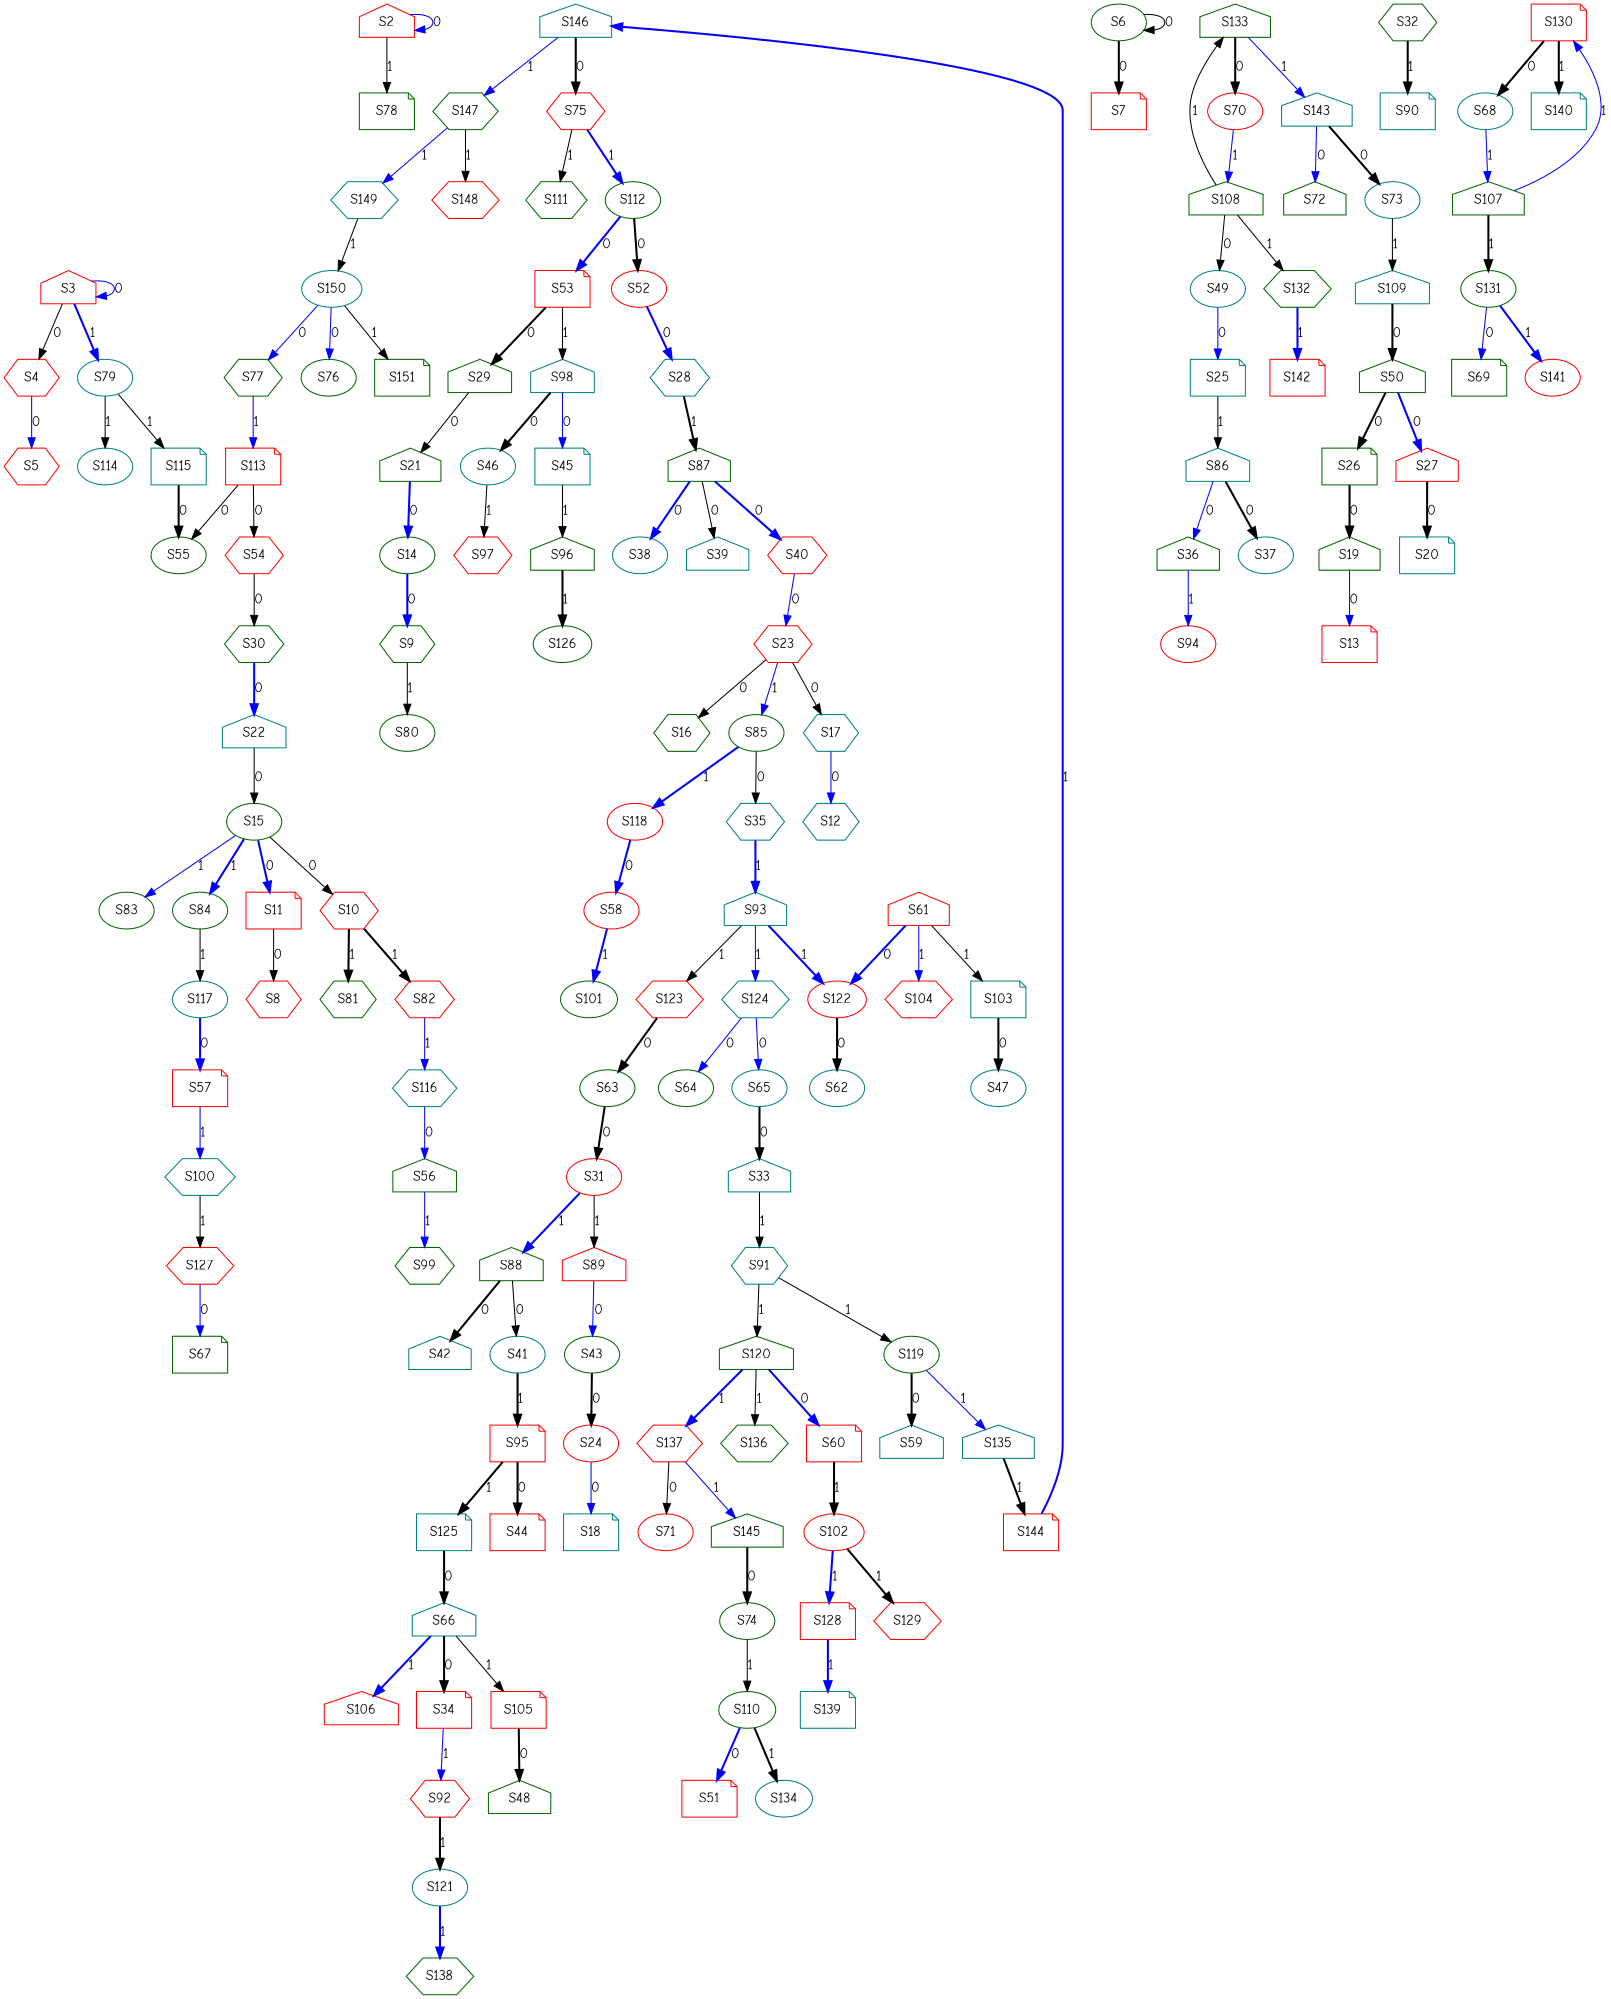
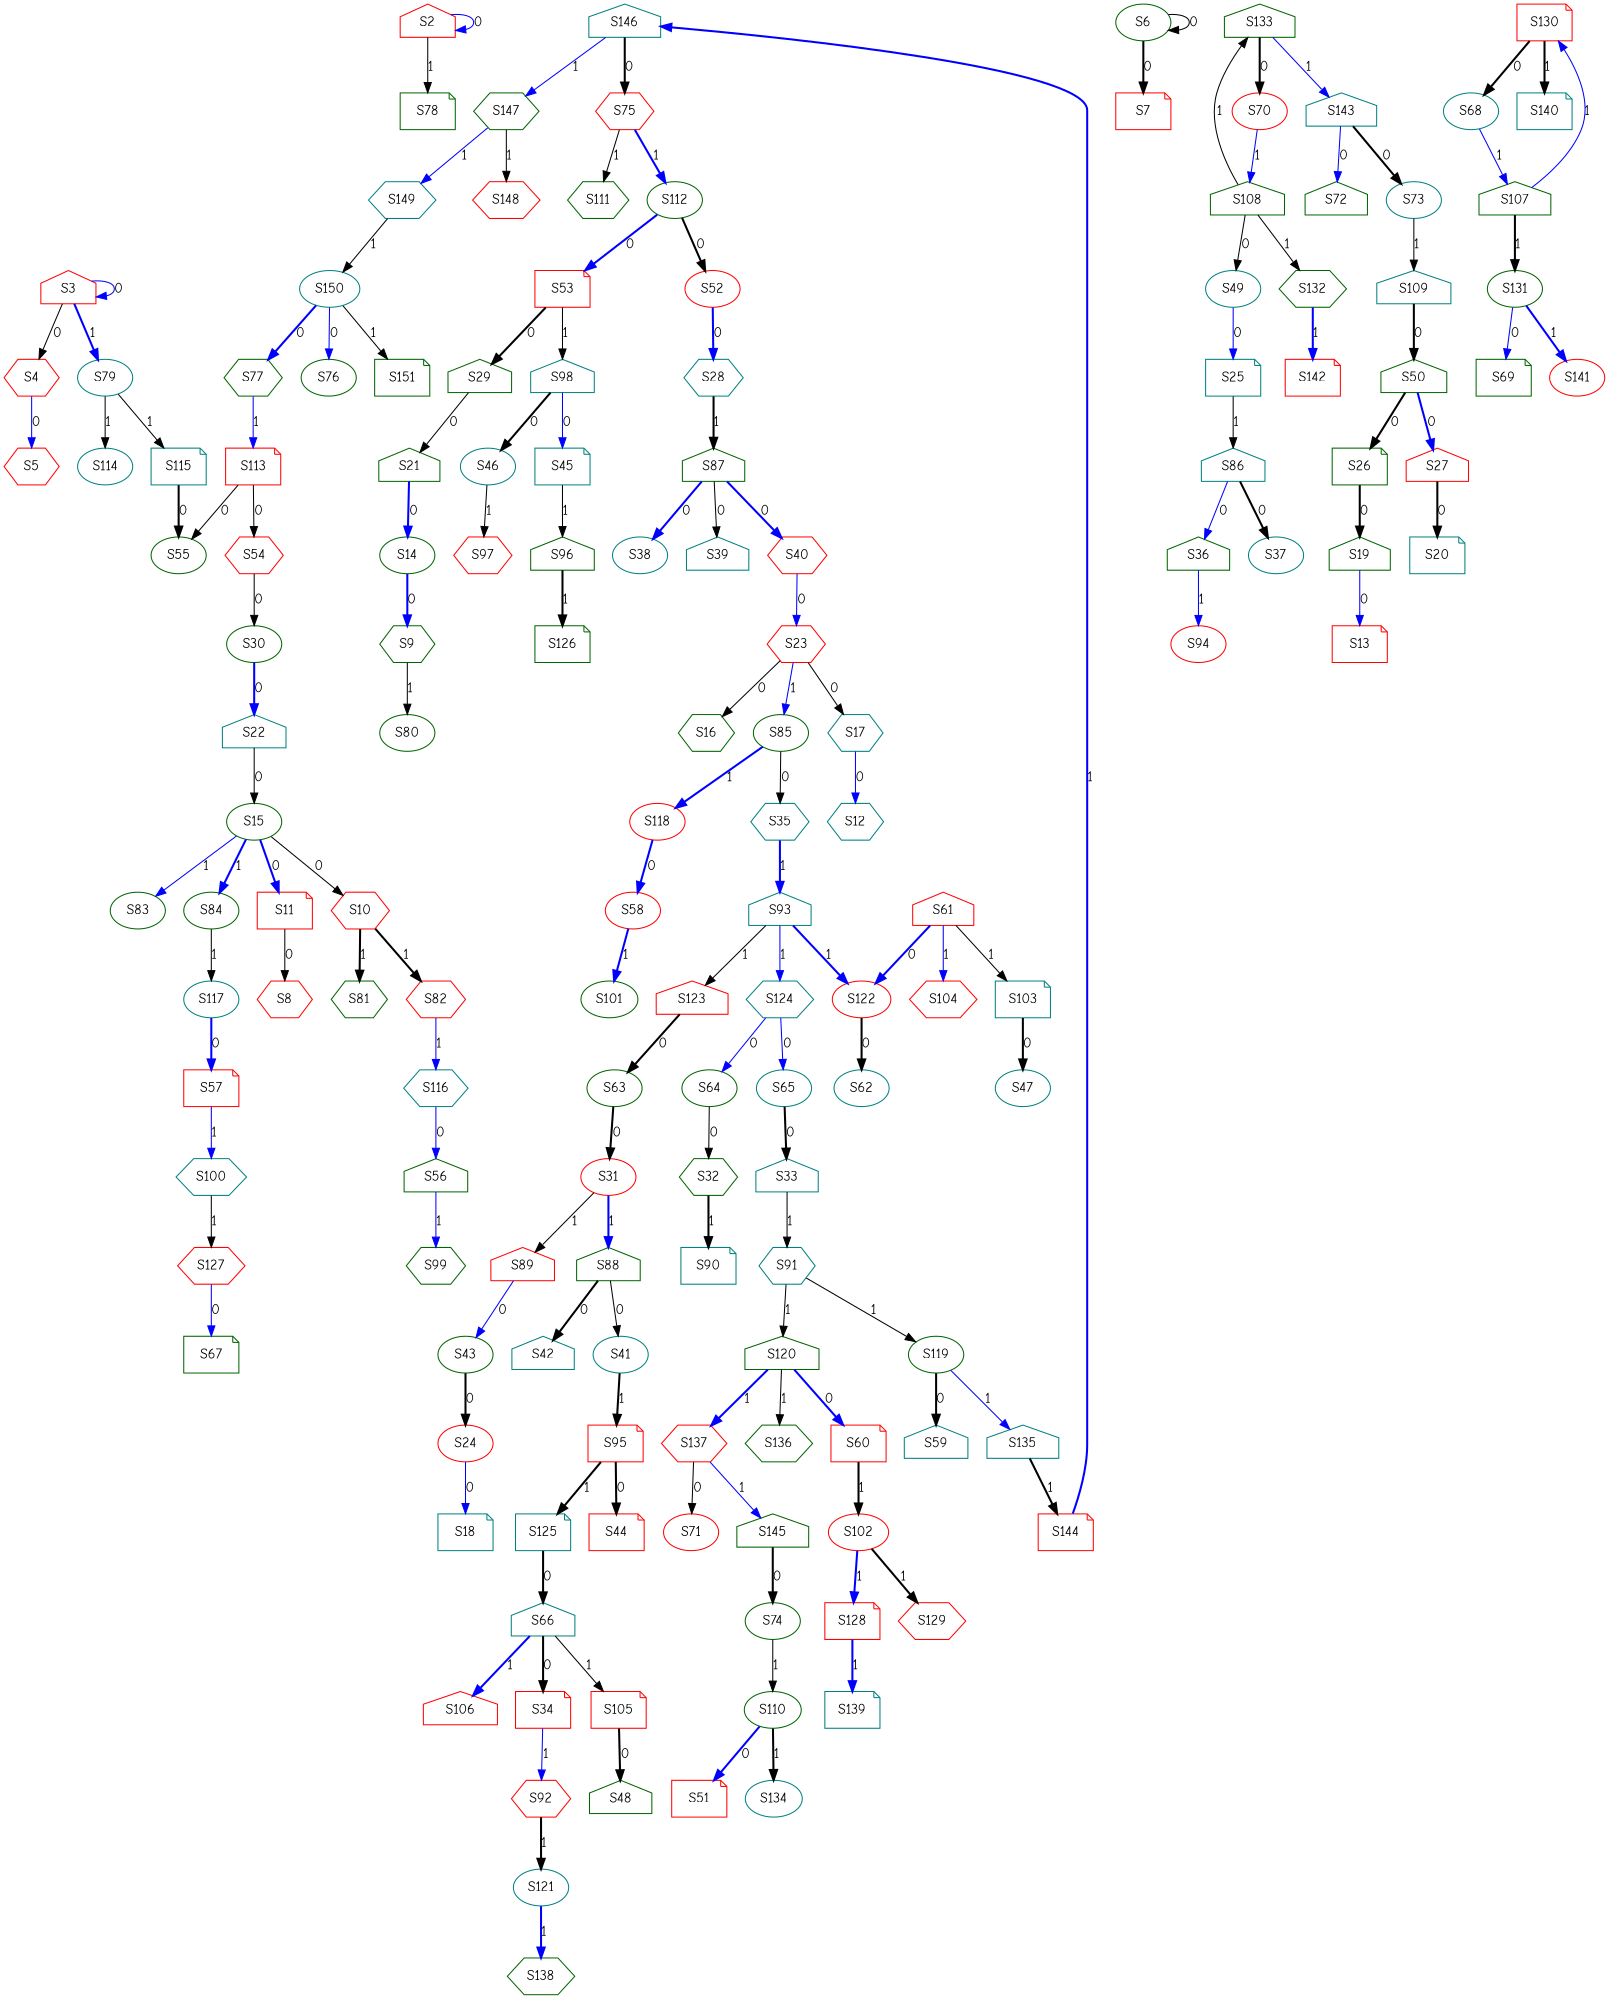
  strict digraph {
    fontname="Comic Neue"
    node [color=darkgreen fontname="Comic Neue" shape=ellipse]
    edge [color=black fontname="Comic Neue" style=solid]
    S2 [color=red shape=house]
    S78 [shape=note]
    S3 [color=red shape=house]
    S4 [color=red shape=hexagon]
    S79 [color=teal]
    S5 [color=red shape=hexagon]
    S115 [color=teal shape=note]
    S114 [color=teal]
    S6
    S7 [color=red shape=note]
    S11 [color=red shape=note]
    S8 [color=red shape=hexagon]
    S9 [shape=hexagon]
    S14
    S80
    S15
    S10 [color=red shape=hexagon]
    S83
    S84
    S81 [shape=hexagon]
    S82 [color=red shape=hexagon]
    S117 [color=teal]
    S116 [color=teal shape=hexagon]
    S17 [color=teal shape=hexagon]
    S12 [color=teal shape=hexagon]
    S19 [shape=house]
    S13 [color=red shape=note]
    S21 [shape=house]
    S22 [color=teal shape=house]
    S23 [color=red shape=hexagon]
    S16 [shape=hexagon]
    S85
    S35 [color=teal shape=hexagon]
    S118 [color=red]
    S24 [color=red]
    S18 [color=teal shape=note]
    S26 [shape=note]
    S27 [color=red shape=house]
    S20 [color=teal shape=note]
    S29 [shape=house]
-   S30 [shape=hexagon]
+   S30
    S40 [color=red shape=hexagon]
    S43
    S49 [color=teal]
    S25 [color=teal shape=note]
    S86 [color=teal shape=house]
    S36 [shape=house]
    S37 [color=teal]
    S50 [shape=house]
    S52 [color=red]
    S28 [color=teal shape=hexagon]
    S87 [shape=house]
    S38 [color=teal]
    S39 [color=teal shape=house]
    S53 [color=red shape=note]
    S98 [color=teal shape=house]
    S45 [color=teal shape=note]
    S46 [color=teal]
    S54 [color=red shape=hexagon]
    S31 [color=red]
    S63
    S88 [shape=house]
    S89 [color=red shape=house]
    S41 [color=teal]
    S42 [color=teal shape=house]
    S32 [shape=hexagon]
    S64
    S90 [color=teal shape=note]
    S65 [color=teal]
    S33 [color=teal shape=house]
    S91 [color=teal shape=hexagon]
    S119
    S120 [shape=house]
    S66 [color=teal shape=house]
    S34 [color=red shape=note]
    S105 [color=red shape=note]
    S106 [color=red shape=house]
    S92 [color=red shape=hexagon]
    S48 [shape=house]
    S121 [color=teal]
    S93 [color=teal shape=house]
    S58 [color=red]
    S122 [color=red]
-   S123 [color=red shape=hexagon]
+   S123 [color=red shape=house]
    S124 [color=teal shape=hexagon]
    S94 [color=red]
    S95 [color=red shape=note]
    S44 [color=red shape=note]
    S125 [color=teal shape=note]
    S96 [shape=house]
    S97 [color=red shape=hexagon]
-   S126
+   S126 [shape=note]
    S103 [color=teal shape=note]
    S47 [color=teal]
    S108 [shape=house]
    S133 [shape=house]
    S132 [shape=hexagon]
    S70 [color=red]
    S143 [color=teal shape=house]
    S142 [color=red shape=note]
    S109 [color=teal shape=house]
    S51 [color=red shape=note]
    S110
    S134 [color=teal]
    S112
    S113 [color=red shape=note]
    S55
    S56 [shape=house]
    S99 [shape=hexagon]
    S57 [color=red shape=note]
    S100 [color=teal shape=hexagon]
    S127 [color=red shape=hexagon]
    S101
    S59 [color=teal shape=house]
    S135 [color=teal shape=house]
    S144 [color=red shape=note]
    S60 [color=red shape=note]
    S137 [color=red shape=hexagon]
    S136 [shape=hexagon]
    S102 [color=red]
    S71 [color=red]
    S145 [shape=house]
    S128 [color=red shape=note]
    S129 [color=red shape=hexagon]
    S62 [color=teal]
    S61 [color=red shape=house]
    S104 [color=red shape=hexagon]
    S67 [shape=note]
    S130 [color=red shape=note]
    S68 [color=teal]
    S140 [color=teal shape=note]
    S107 [shape=house]
    S131
    S69 [shape=note]
    S141 [color=red]
    S72 [shape=house]
    S73 [color=teal]
    S74
    S146 [color=teal shape=house]
    S75 [color=red shape=hexagon]
    S147 [shape=hexagon]
    S111 [shape=hexagon]
    S148 [color=red shape=hexagon]
    S149 [color=teal shape=hexagon]
    S150 [color=teal]
    S76
    S77 [shape=hexagon]
    S151 [shape=note]
    S138 [shape=hexagon]
    S139 [color=teal shape=note]
    S2 -> S2 [color=blue label=0]
    S2 -> S78 [label=1]
    S3 -> S3 [color=blue label=0]
    S3 -> S4 [label=0]
    S3 -> S79 [color=blue label=1 style=bold]
    S4 -> S5 [color=blue label=0]
    S79 -> S115 [label=1]
    S79 -> S114 [label=1]
    S115 -> S55 [label=0 style=bold]
    S6 -> S6 [label=0]
    S6 -> S7 [label=0 style=bold]
    S11 -> S8 [label=0]
    S9 -> S80 [label=1]
    S14 -> S9 [color=blue label=0 style=bold]
    S15 -> S11 [color=blue label=0 style=bold]
    S15 -> S10 [label=0]
    S15 -> S83 [color=blue label=1]
    S15 -> S84 [color=blue label=1 style=bold]
    S10 -> S81 [label=1 style=bold]
    S10 -> S82 [label=1 style=bold]
    S84 -> S117 [label=1]
    S82 -> S116 [color=blue label=1]
    S117 -> S57 [color=blue label=0 style=bold]
    S116 -> S56 [color=blue label=0]
    S17 -> S12 [color=blue label=0]
    S19 -> S13 [color=blue label=0]
    S21 -> S14 [color=blue label=0 style=bold]
    S22 -> S15 [label=0]
    S23 -> S17 [label=0]
    S23 -> S16 [label=0]
    S23 -> S85 [color=blue label=1]
    S85 -> S35 [label=0]
    S85 -> S118 [color=blue label=1 style=bold]
    S35 -> S93 [color=blue label=1 style=bold]
    S118 -> S58 [color=blue label=0 style=bold]
    S24 -> S18 [color=blue label=0]
    S26 -> S19 [label=0 style=bold]
    S27 -> S20 [label=0 style=bold]
    S29 -> S21 [label=0]
    S30 -> S22 [color=blue label=0 style=bold]
    S40 -> S23 [color=blue label=0]
    S43 -> S24 [label=0 style=bold]
    S49 -> S25 [color=blue label=0]
    S25 -> S86 [label=1]
    S86 -> S36 [color=blue label=0]
    S86 -> S37 [label=0 style=bold]
    S36 -> S94 [color=blue label=1]
    S50 -> S26 [label=0 style=bold]
    S50 -> S27 [color=blue label=0 style=bold]
    S52 -> S28 [color=blue label=0 style=bold]
    S28 -> S87 [label=1 style=bold]
    S87 -> S40 [color=blue label=0 style=bold]
    S87 -> S38 [color=blue label=0 style=bold]
    S87 -> S39 [label=0]
    S53 -> S29 [label=0 style=bold]
    S53 -> S98 [label=1]
    S98 -> S45 [color=blue label=0]
    S98 -> S46 [label=0 style=bold]
    S45 -> S96 [label=1]
    S46 -> S97 [label=1]
    S54 -> S30 [label=0]
    S31 -> S88 [color=blue label=1 style=bold]
    S31 -> S89 [label=1]
    S63 -> S31 [label=0 style=bold]
    S88 -> S41 [label=0]
    S88 -> S42 [label=0 style=bold]
    S89 -> S43 [color=blue label=0]
    S41 -> S95 [label=1 style=bold]
    S32 -> S90 [label=1 style=bold]
+   S64 -> S32 [label=0]
    S65 -> S33 [label=0 style=bold]
    S33 -> S91 [label=1]
    S91 -> S119 [label=1]
    S91 -> S120 [label=1]
    S119 -> S59 [label=0 style=bold]
    S119 -> S135 [color=blue label=1]
    S120 -> S60 [color=blue label=0 style=bold]
    S120 -> S137 [color=blue label=1 style=bold]
    S120 -> S136 [label=1]
    S66 -> S34 [label=0 style=bold]
    S66 -> S105 [label=1]
    S66 -> S106 [color=blue label=1 style=bold]
    S34 -> S92 [color=blue label=1]
    S105 -> S48 [label=0 style=bold]
    S92 -> S121 [label=1 style=bold]
    S121 -> S138 [color=blue label=1 style=bold]
    S93 -> S122 [color=blue label=1 style=bold]
    S93 -> S123 [label=1]
    S93 -> S124 [color=blue label=1]
    S58 -> S101 [color=blue label=1 style=bold]
    S122 -> S62 [label=0 style=bold]
    S123 -> S63 [label=0 style=bold]
    S124 -> S64 [color=blue label=0]
    S124 -> S65 [color=blue label=0]
    S95 -> S44 [label=0 style=bold]
    S95 -> S125 [label=1 style=bold]
    S125 -> S66 [label=0 style=bold]
    S96 -> S126 [label=1 style=bold]
    S103 -> S47 [label=0 style=bold]
    S108 -> S49 [label=0]
    S108 -> S133 [label=1]
    S108 -> S132 [label=1]
    S133 -> S70 [label=0 style=bold]
    S133 -> S143 [color=blue label=1]
    S132 -> S142 [color=blue label=1 style=bold]
    S70 -> S108 [color=blue label=1]
    S143 -> S72 [color=blue label=0]
    S143 -> S73 [label=0 style=bold]
    S109 -> S50 [label=0 style=bold]
    S110 -> S51 [color=blue label=0 style=bold]
    S110 -> S134 [label=1 style=bold]
    S112 -> S52 [label=0 style=bold]
    S112 -> S53 [color=blue label=0 style=bold]
    S113 -> S54 [label=0]
    S113 -> S55 [label=0]
    S56 -> S99 [color=blue label=1]
    S57 -> S100 [color=blue label=1]
    S100 -> S127 [label=1]
    S127 -> S67 [color=blue label=0]
    S135 -> S144 [label=1 style=bold]
    S144 -> S146 [color=blue label=1 style=bold]
    S60 -> S102 [label=1 style=bold]
    S137 -> S71 [label=0]
    S137 -> S145 [color=blue label=1]
    S102 -> S128 [color=blue label=1 style=bold]
    S102 -> S129 [label=1 style=bold]
    S145 -> S74 [label=0 style=bold]
    S128 -> S139 [color=blue label=1 style=bold]
    S61 -> S122 [color=blue label=0 style=bold]
    S61 -> S103 [label=1]
    S61 -> S104 [color=blue label=1]
    S130 -> S68 [label=0 style=bold]
    S130 -> S140 [label=1 style=bold]
    S68 -> S107 [color=blue label=1]
    S107 -> S130 [color=blue label=1]
    S107 -> S131 [label=1 style=bold]
    S131 -> S69 [color=blue label=0]
    S131 -> S141 [color=blue label=1 style=bold]
    S73 -> S109 [label=1]
    S74 -> S110 [label=1]
    S146 -> S75 [label=0 style=bold]
    S146 -> S147 [color=blue label=1]
    S75 -> S112 [color=blue label=1 style=bold]
    S75 -> S111 [label=1]
    S147 -> S148 [label=1]
    S147 -> S149 [color=blue label=1]
    S149 -> S150 [label=1]
    S150 -> S76 [color=blue label=0]
-   S150 -> S77 [color=blue label=0]
+   S150 -> S77 [color=blue label=0 style=bold]
    S150 -> S151 [label=1]
    S77 -> S113 [color=blue label=1]
  }
